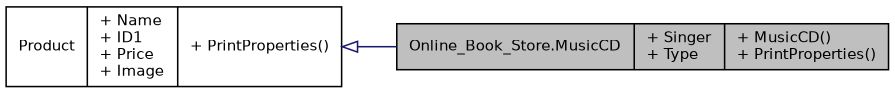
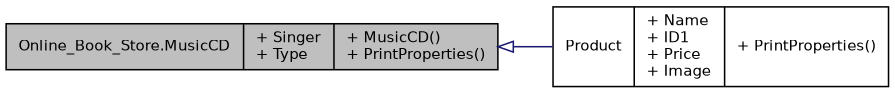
  digraph {
    rankdir=LR
    node [color=black fontname=Helvetica fontsize=10 shape=record style=filled]
    n1 [fillcolor=grey75 fontcolor=black height=0.2 label="{Online_Book_Store.MusicCD\n|+ Singer\l+ Type\l|+ MusicCD()\l+ PrintProperties()\l}" width=0.4]
    n2 [fillcolor=white height=0.2 label="{Product\n|+ Name\l+ ID1\l+ Price\l+ Image\l|+ PrintProperties()\l}" width=0.4]
-   n2 -> n1 [arrowtail=onormal color=midnightblue dir=back fontname=Helvetica fontsize=10 labelfontname=Helvetica labelfontsize=10 style=solid]
+   n1 -> n2 [arrowtail=onormal color=midnightblue dir=back fontname=Helvetica fontsize=10 labelfontname=Helvetica labelfontsize=10 style=solid]
  }
